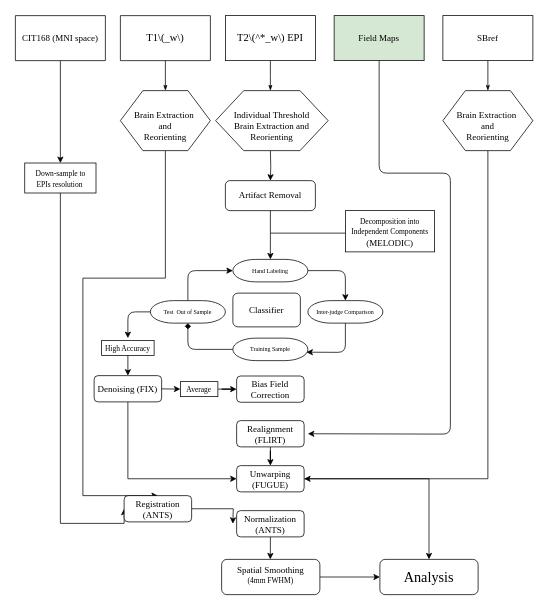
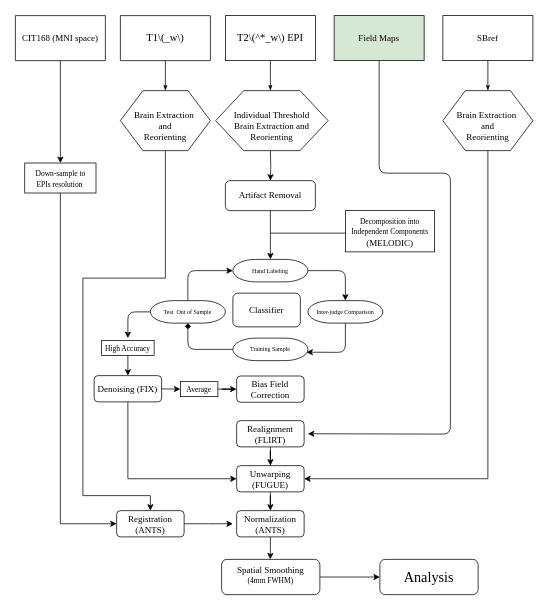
  <mxCell id="0" />
  <mxCell id="1" parent="0" />
  <mxCell id="2" style="edgeStyle=orthogonalEdgeStyle;rounded=0;html=1;labelBackgroundColor=none;startSize=5;endArrow=classicThin;endFill=1;endSize=5;jettySize=auto;orthogonalLoop=1;strokeColor=#000000;strokeWidth=1;fontFamily=Tahoma;fontSize=8;fontColor=#000000;" parent="1" source="6" edge="1"><mxGeometry relative="1" as="geometry"><mxPoint x="360" y="120" as="targetPoint" /></mxGeometry></mxCell>
  <mxCell id="3" value="&lt;span style=&quot;font-size: 14px ; text-align: left ; background-color: rgb(255 , 255 , 255)&quot;&gt;T1&lt;/span&gt;&lt;span style=&quot;font-size: 14px ; text-align: left ; background-color: rgb(255 , 255 , 255)&quot;&gt;\(_w\)&lt;/span&gt;" style="shape=trapezoid;whiteSpace=wrap;html=1;rounded=0;shadow=0;labelBackgroundColor=none;strokeColor=#000000;strokeWidth=1;fillColor=#ffffff;fontFamily=Tahoma;fontSize=8;fontColor=#000000;align=center;flipV=1;size=0;" parent="1" vertex="1"><mxGeometry x="160" y="20" width="120" height="60" as="geometry" /></mxCell>
  <mxCell id="4" value="&lt;font&gt;&lt;span style=&quot;font-size: 12px&quot;&gt;SBref&lt;/span&gt;&lt;/font&gt;" style="rounded=0;whiteSpace=wrap;html=1;shadow=0;labelBackgroundColor=none;strokeColor=#000000;strokeWidth=1;fillColor=#ffffff;fontFamily=Tahoma;fontSize=8;fontColor=#000000;align=center;" parent="1" vertex="1"><mxGeometry x="590" y="20" width="120" height="60" as="geometry" /></mxCell>
  <mxCell id="5" value="" style="edgeStyle=orthogonalEdgeStyle;rounded=0;orthogonalLoop=1;jettySize=auto;html=1;fontFamily=Tahoma;" edge="1" parent="1" target="14"><mxGeometry relative="1" as="geometry"><mxPoint x="360.048" y="199.968" as="sourcePoint" /><mxPoint x="360" y="220" as="targetPoint" /></mxGeometry></mxCell>
  <mxCell id="6" value="&lt;span style=&quot;font-size: 14px ; text-align: left ; background-color: rgb(255 , 255 , 255)&quot;&gt;T2&lt;/span&gt;&lt;span style=&quot;font-size: 14px ; text-align: left ; background-color: rgb(255 , 255 , 255)&quot;&gt;\(^*_w\) EPI&lt;/span&gt;&lt;span style=&quot;font-family: &amp;#34;courier new&amp;#34; , &amp;#34;courier&amp;#34; , monospace ; font-size: 14px ; text-align: left ; background-color: rgb(255 , 255 , 255)&quot;&gt;&lt;br&gt;&lt;/span&gt;" style="rounded=0;whiteSpace=wrap;html=1;fontFamily=Tahoma;" vertex="1" parent="1"><mxGeometry x="300" y="20" width="120" height="60" as="geometry" /></mxCell>
  <mxCell id="7" value="&lt;span style=&quot;white-space: normal&quot;&gt;&lt;br&gt;Individual Threshold&lt;br&gt;Brain Extraction&amp;nbsp;&lt;/span&gt;&lt;span style=&quot;white-space: normal&quot;&gt;and&lt;/span&gt;&lt;br style=&quot;white-space: normal&quot;&gt;&lt;span style=&quot;white-space: normal&quot;&gt;Reorienting&lt;/span&gt;" style="shape=hexagon;perimeter=hexagonPerimeter2;whiteSpace=wrap;html=1;shadow=0;fontFamily=Tahoma;verticalAlign=middle;" vertex="1" parent="1"><mxGeometry x="287" y="120" width="150" height="80" as="geometry" /></mxCell>
  <mxCell id="8" value="" style="edgeStyle=orthogonalEdgeStyle;rounded=0;orthogonalLoop=1;jettySize=auto;html=1;fontFamily=Tahoma;entryX=0.5;entryY=0;entryDx=0;entryDy=0;" edge="1" parent="1" source="9" target="50"><mxGeometry relative="1" as="geometry"><mxPoint x="180" y="570" as="targetPoint" /><Array as="points"><mxPoint x="220" y="370" /><mxPoint x="110" y="370" /><mxPoint x="110" y="660" /><mxPoint x="200" y="660" /></Array></mxGeometry></mxCell>
  <mxCell id="9" value="&lt;span style=&quot;white-space: normal&quot;&gt;&lt;br&gt;Brain Extraction&amp;nbsp;&lt;/span&gt;&lt;br style=&quot;white-space: normal&quot;&gt;&lt;span style=&quot;white-space: normal&quot;&gt;and&lt;/span&gt;&lt;br style=&quot;white-space: normal&quot;&gt;&lt;span style=&quot;white-space: normal&quot;&gt;Reorienting&lt;/span&gt;" style="shape=hexagon;perimeter=hexagonPerimeter2;whiteSpace=wrap;html=1;shadow=0;fontFamily=Tahoma;" vertex="1" parent="1"><mxGeometry x="160" y="120" width="120" height="80" as="geometry" /></mxCell>
  <mxCell id="10" value="" style="edgeStyle=orthogonalEdgeStyle;rounded=0;orthogonalLoop=1;jettySize=auto;html=1;fontFamily=Tahoma;exitX=1;exitY=0.5;exitDx=0;exitDy=0;entryX=1;entryY=0.5;entryDx=0;entryDy=0;" edge="1" parent="1" source="11" target="31"><mxGeometry relative="1" as="geometry"><mxPoint x="559.893" y="179.857" as="sourcePoint" /><mxPoint x="410" y="620" as="targetPoint" /><Array as="points"><mxPoint x="650" y="160" /><mxPoint x="650" y="637" /></Array></mxGeometry></mxCell>
  <mxCell id="11" value="&lt;span style=&quot;white-space: normal&quot;&gt;&lt;br&gt;Brain Extraction&amp;nbsp;&lt;/span&gt;&lt;br style=&quot;white-space: normal&quot;&gt;&lt;span style=&quot;white-space: normal&quot;&gt;and&lt;/span&gt;&lt;br style=&quot;white-space: normal&quot;&gt;&lt;span style=&quot;white-space: normal&quot;&gt;Reorienting&lt;/span&gt;" style="shape=hexagon;perimeter=hexagonPerimeter2;whiteSpace=wrap;html=1;shadow=0;fontFamily=Tahoma;" vertex="1" parent="1"><mxGeometry x="590" y="120" width="120" height="80" as="geometry" /></mxCell>
  <mxCell id="12" style="edgeStyle=orthogonalEdgeStyle;rounded=0;html=1;labelBackgroundColor=none;startSize=5;endArrow=classicThin;endFill=1;endSize=5;jettySize=auto;orthogonalLoop=1;strokeColor=#000000;strokeWidth=1;fontFamily=Tahoma;fontSize=8;fontColor=#000000;exitX=0.5;exitY=1;exitDx=0;exitDy=0;entryX=0.5;entryY=0;entryDx=0;entryDy=0;" edge="1" parent="1" source="3" target="9"><mxGeometry relative="1" as="geometry"><mxPoint x="370" y="90" as="sourcePoint" /><mxPoint x="290" y="110" as="targetPoint" /><Array as="points" /></mxGeometry></mxCell>
  <mxCell id="13" style="edgeStyle=orthogonalEdgeStyle;rounded=0;html=1;labelBackgroundColor=none;startSize=5;endArrow=classicThin;endFill=1;endSize=5;jettySize=auto;orthogonalLoop=1;strokeColor=#000000;strokeWidth=1;fontFamily=Tahoma;fontSize=8;fontColor=#000000;exitX=0.5;exitY=1;exitDx=0;exitDy=0;entryX=0.5;entryY=0;entryDx=0;entryDy=0;" edge="1" parent="1" source="4" target="11"><mxGeometry relative="1" as="geometry"><mxPoint x="470" y="88" as="sourcePoint" /><mxPoint x="430" y="120" as="targetPoint" /><Array as="points"><mxPoint x="650" y="80" /><mxPoint x="650" y="120" /></Array></mxGeometry></mxCell>
  <mxCell id="14" value="Artifact Removal" style="rounded=1;whiteSpace=wrap;html=1;fontFamily=Tahoma;" vertex="1" parent="1"><mxGeometry x="300" y="240" width="120" height="40" as="geometry" /></mxCell>
  <mxCell id="15" value="" style="endArrow=none;html=1;fontFamily=Tahoma;" edge="1" parent="1"><mxGeometry width="50" height="50" relative="1" as="geometry"><mxPoint x="360" y="310" as="sourcePoint" /><mxPoint x="465" y="310" as="targetPoint" /></mxGeometry></mxCell>
  <mxCell id="16" value="&lt;font style=&quot;font-size: 10px&quot;&gt;Decomposition into Independent Components &lt;/font&gt;(MELODIC)" style="rounded=0;whiteSpace=wrap;html=1;shadow=0;fontFamily=Tahoma;" vertex="1" parent="1"><mxGeometry x="460" y="280" width="119" height="55" as="geometry" /></mxCell>
  <mxCell id="17" value="" style="edgeStyle=orthogonalEdgeStyle;rounded=0;orthogonalLoop=1;jettySize=auto;html=1;fontFamily=Tahoma;exitX=0.5;exitY=1;exitDx=0;exitDy=0;" edge="1" parent="1" source="14" target="18"><mxGeometry relative="1" as="geometry"><mxPoint x="360.048" y="302.968" as="sourcePoint" /><mxPoint x="360" y="343" as="targetPoint" /></mxGeometry></mxCell>
  <mxCell id="18" value="Hand Labeling" style="strokeWidth=1;html=1;shape=mxgraph.flowchart.terminator;whiteSpace=wrap;rounded=0;shadow=0;labelBackgroundColor=none;fillColor=#ffffff;fontFamily=Tahoma;fontSize=8;fontColor=#000000;align=center;" vertex="1" parent="1"><mxGeometry x="310" y="345" width="100" height="30" as="geometry" /></mxCell>
  <mxCell id="19" value="Inter-judge Comparison" style="strokeWidth=1;html=1;shape=mxgraph.flowchart.terminator;whiteSpace=wrap;rounded=0;shadow=0;labelBackgroundColor=none;fillColor=#ffffff;fontFamily=Tahoma;fontSize=8;fontColor=#000000;align=center;" vertex="1" parent="1"><mxGeometry x="410" y="400" width="100" height="30" as="geometry" /></mxCell>
  <mxCell id="20" value="Test&amp;nbsp; Out of Sample" style="strokeWidth=1;html=1;shape=mxgraph.flowchart.terminator;whiteSpace=wrap;rounded=0;shadow=0;labelBackgroundColor=none;fillColor=#ffffff;fontFamily=Tahoma;fontSize=8;fontColor=#000000;align=center;" vertex="1" parent="1"><mxGeometry x="200" y="400" width="100" height="30" as="geometry" /></mxCell>
  <mxCell id="21" value="Training Sample" style="strokeWidth=1;html=1;shape=mxgraph.flowchart.terminator;whiteSpace=wrap;rounded=0;shadow=0;labelBackgroundColor=none;fillColor=#ffffff;fontFamily=Tahoma;fontSize=8;fontColor=#000000;align=center;" vertex="1" parent="1"><mxGeometry x="310" y="450" width="100" height="30" as="geometry" /></mxCell>
  <mxCell id="22" value="" style="endArrow=classic;html=1;fontFamily=Tahoma;entryX=0.5;entryY=0;entryDx=0;entryDy=0;entryPerimeter=0;" edge="1" parent="1" target="19"><mxGeometry width="50" height="50" relative="1" as="geometry"><mxPoint x="410" y="360" as="sourcePoint" /><mxPoint x="460" y="310" as="targetPoint" /><Array as="points"><mxPoint x="460" y="360" /></Array></mxGeometry></mxCell>
  <mxCell id="23" value="" style="endArrow=classic;html=1;fontFamily=Tahoma;entryX=0.981;entryY=0.625;entryDx=0;entryDy=0;entryPerimeter=0;exitX=0.5;exitY=1;exitDx=0;exitDy=0;exitPerimeter=0;" edge="1" parent="1" source="19" target="21"><mxGeometry width="50" height="50" relative="1" as="geometry"><mxPoint x="420" y="453" as="sourcePoint" /><mxPoint x="470" y="493" as="targetPoint" /><Array as="points"><mxPoint x="460" y="469" /></Array></mxGeometry></mxCell>
  <mxCell id="24" value="" style="endArrow=diamond;html=1;fontFamily=Tahoma;entryX=0.5;entryY=1;entryDx=0;entryDy=0;entryPerimeter=0;exitX=0;exitY=0.5;exitDx=0;exitDy=0;exitPerimeter=0;" edge="1" parent="1" source="21" target="20"><mxGeometry width="50" height="50" relative="1" as="geometry"><mxPoint x="228.1" y="478.75" as="sourcePoint" /><mxPoint x="280" y="440" as="targetPoint" /><Array as="points"><mxPoint x="250" y="465" /></Array></mxGeometry></mxCell>
  <mxCell id="25" value="" style="endArrow=classic;html=1;fontFamily=Tahoma;entryX=0;entryY=0.5;entryDx=0;entryDy=0;entryPerimeter=0;" edge="1" parent="1" source="20" target="18"><mxGeometry width="50" height="50" relative="1" as="geometry"><mxPoint x="310" y="377.5" as="sourcePoint" /><mxPoint x="250" y="342.5" as="targetPoint" /><Array as="points"><mxPoint x="250" y="360" /></Array></mxGeometry></mxCell>
  <mxCell id="26" value="Classifier" style="rounded=1;whiteSpace=wrap;html=1;shadow=0;fontFamily=Tahoma;" vertex="1" parent="1"><mxGeometry x="310" y="390" width="90" height="45" as="geometry" /></mxCell>
  <mxCell id="27" value="Bias Field Correction" style="rounded=1;whiteSpace=wrap;html=1;shadow=0;fontFamily=Tahoma;" vertex="1" parent="1"><mxGeometry x="315" y="500.5" width="90" height="35" as="geometry" /></mxCell>
  <mxCell id="28" value="" style="edgeStyle=orthogonalEdgeStyle;rounded=0;orthogonalLoop=1;jettySize=auto;html=1;fontFamily=Tahoma;" edge="1" parent="1" source="29" target="31"><mxGeometry relative="1" as="geometry" /></mxCell>
  <mxCell id="29" value="Realignment (FLIRT)" style="rounded=1;whiteSpace=wrap;html=1;shadow=0;fontFamily=Tahoma;" vertex="1" parent="1"><mxGeometry x="315" y="560" width="90" height="35" as="geometry" /></mxCell>
- <mxCell id="30" value="" style="edgeStyle=orthogonalEdgeStyle;rounded=0;orthogonalLoop=1;jettySize=auto;html=1;fontFamily=Tahoma;" edge="1" parent="1" source="31" target="43"><mxGeometry relative="1" as="geometry" /></mxCell>
+ <mxCell id="30" value="" style="edgeStyle=orthogonalEdgeStyle;rounded=0;orthogonalLoop=1;jettySize=auto;html=1;fontFamily=Tahoma;" edge="1" parent="1" source="31" target="40"><mxGeometry relative="1" as="geometry" /></mxCell>
  <mxCell id="31" value="Unwarping (FUGUE)" style="rounded=1;whiteSpace=wrap;html=1;shadow=0;fontFamily=Tahoma;" vertex="1" parent="1"><mxGeometry x="315" y="620" width="90" height="35" as="geometry" /></mxCell>
  <mxCell id="32" value="" style="endArrow=classic;html=1;fontFamily=Tahoma;exitX=0;exitY=0.5;exitDx=0;exitDy=0;exitPerimeter=0;" edge="1" parent="1"><mxGeometry width="50" height="50" relative="1" as="geometry"><mxPoint x="200" y="415" as="sourcePoint" /><mxPoint x="170" y="450" as="targetPoint" /><Array as="points"><mxPoint x="170" y="415" /></Array></mxGeometry></mxCell>
  <mxCell id="33" value="&lt;font style=&quot;font-size: 10px&quot; face=&quot;Tahoma&quot;&gt;High Accuracy&lt;/font&gt;" style="rounded=0;whiteSpace=wrap;html=1;verticalAlign=middle;" vertex="1" parent="1"><mxGeometry x="135" y="453" width="70" height="20" as="geometry" /></mxCell>
  <mxCell id="34" value="" style="endArrow=classic;html=1;fontFamily=Tahoma;exitX=0.5;exitY=1;exitDx=0;exitDy=0;entryX=0.5;entryY=0;entryDx=0;entryDy=0;" edge="1" parent="1" target="51"><mxGeometry width="50" height="50" relative="1" as="geometry"><mxPoint x="170" y="473" as="sourcePoint" /><mxPoint x="170" y="507.5" as="targetPoint" /><Array as="points" /></mxGeometry></mxCell>
  <mxCell id="35" value="" style="edgeStyle=orthogonalEdgeStyle;rounded=0;orthogonalLoop=1;jettySize=auto;html=1;fontFamily=Tahoma;entryX=0;entryY=0.5;entryDx=0;entryDy=0;" edge="1" parent="1" source="51" target="31"><mxGeometry relative="1" as="geometry"><mxPoint x="170" y="650" as="targetPoint" /><Array as="points"><mxPoint x="170" y="637" /></Array></mxGeometry></mxCell>
  <mxCell id="36" value="" style="endArrow=classic;html=1;fontFamily=Tahoma;exitX=1;exitY=0.5;exitDx=0;exitDy=0;entryX=0;entryY=0.5;entryDx=0;entryDy=0;" edge="1" parent="1" target="45"><mxGeometry width="50" height="50" relative="1" as="geometry"><mxPoint x="205" y="517.5" as="sourcePoint" /><mxPoint x="180" y="520" as="targetPoint" /><Array as="points" /></mxGeometry></mxCell>
  <mxCell id="37" value="&lt;font&gt;&lt;span style=&quot;font-size: 12px&quot;&gt;Field Maps&lt;/span&gt;&lt;/font&gt;" style="rounded=0;whiteSpace=wrap;html=1;shadow=0;labelBackgroundColor=none;strokeColor=#000000;strokeWidth=1;fillColor=#d5e8d4;fontFamily=Tahoma;fontSize=8;fontColor=#000000;align=center;" vertex="1" parent="1"><mxGeometry x="445" y="20" width="120" height="60" as="geometry" /></mxCell>
  <mxCell id="38" value="" style="endArrow=classic;html=1;fontFamily=Tahoma;exitX=0.5;exitY=1;exitDx=0;exitDy=0;entryX=1;entryY=0.5;entryDx=0;entryDy=0;" edge="1" parent="1" source="37"><mxGeometry width="50" height="50" relative="1" as="geometry"><mxPoint x="510" y="262.5" as="sourcePoint" /><mxPoint x="410" y="577.5" as="targetPoint" /><Array as="points"><mxPoint x="505" y="230" /><mxPoint x="600" y="230" /><mxPoint x="600" y="578" /></Array></mxGeometry></mxCell>
  <mxCell id="39" value="" style="edgeStyle=orthogonalEdgeStyle;rounded=0;orthogonalLoop=1;jettySize=auto;html=1;fontFamily=Tahoma;" edge="1" parent="1" source="40"><mxGeometry relative="1" as="geometry"><mxPoint x="359.833" y="745" as="targetPoint" /></mxGeometry></mxCell>
  <mxCell id="40" value="Normalization&lt;br&gt;(ANTS)" style="rounded=1;whiteSpace=wrap;html=1;shadow=0;fontFamily=Tahoma;" vertex="1" parent="1"><mxGeometry x="315" y="680" width="90" height="35" as="geometry" /></mxCell>
  <mxCell id="41" value="" style="edgeStyle=orthogonalEdgeStyle;rounded=0;orthogonalLoop=1;jettySize=auto;html=1;fontFamily=Tahoma;" edge="1" parent="1" source="42" target="43"><mxGeometry relative="1" as="geometry" /></mxCell>
  <mxCell id="42" value="Spatial Smoothing &lt;br&gt;&lt;font style=&quot;font-size: 10px&quot;&gt;(4mm FWHM)&lt;/font&gt;" style="rounded=1;whiteSpace=wrap;html=1;shadow=0;fontFamily=Tahoma;verticalAlign=top;" vertex="1" parent="1"><mxGeometry x="295" y="745" width="131" height="47" as="geometry" /></mxCell>
  <mxCell id="43" value="&lt;font style=&quot;font-size: 19px&quot;&gt;Analysis&lt;/font&gt;" style="rounded=1;whiteSpace=wrap;html=1;shadow=0;fontFamily=Tahoma;" vertex="1" parent="1"><mxGeometry x="506" y="745" width="131" height="47" as="geometry" /></mxCell>
  <mxCell id="44" value="" style="edgeStyle=orthogonalEdgeStyle;rounded=0;orthogonalLoop=1;jettySize=auto;html=1;fontFamily=Tahoma;" edge="1" parent="1" source="45" target="27"><mxGeometry relative="1" as="geometry" /></mxCell>
  <mxCell id="45" value="&lt;font face=&quot;Tahoma&quot;&gt;&lt;span style=&quot;font-size: 10px&quot;&gt;Average&lt;/span&gt;&lt;/font&gt;" style="rounded=0;whiteSpace=wrap;html=1;" vertex="1" parent="1"><mxGeometry x="240" y="508" width="50" height="20" as="geometry" /></mxCell>
  <mxCell id="46" value="" style="edgeStyle=orthogonalEdgeStyle;rounded=0;orthogonalLoop=1;jettySize=auto;html=1;fontFamily=Tahoma;entryX=0;entryY=0.5;entryDx=0;entryDy=0;" edge="1" parent="1" source="52" target="50"><mxGeometry relative="1" as="geometry"><mxPoint x="80" y="700" as="targetPoint" /><Array as="points"><mxPoint x="80" y="697" /></Array></mxGeometry></mxCell>
  <mxCell id="47" value="" style="edgeStyle=orthogonalEdgeStyle;rounded=0;orthogonalLoop=1;jettySize=auto;html=1;fontFamily=Tahoma;entryX=0.5;entryY=0;entryDx=0;entryDy=0;" edge="1" parent="1" source="48" target="52"><mxGeometry relative="1" as="geometry"><mxPoint x="80" y="160" as="targetPoint" /></mxGeometry></mxCell>
  <mxCell id="48" value="&lt;span style=&quot;font-size: 12px&quot;&gt;CIT168 (MNI space)&lt;/span&gt;" style="shape=trapezoid;whiteSpace=wrap;html=1;rounded=0;shadow=0;labelBackgroundColor=none;strokeColor=#000000;strokeWidth=1;fillColor=#ffffff;fontFamily=Tahoma;fontSize=8;fontColor=#000000;align=center;flipV=1;size=0;" vertex="1" parent="1"><mxGeometry x="20" y="20" width="120" height="60" as="geometry" /></mxCell>
  <mxCell id="49" style="edgeStyle=orthogonalEdgeStyle;rounded=0;orthogonalLoop=1;jettySize=auto;html=1;fontFamily=Tahoma;" edge="1" parent="1" source="50"><mxGeometry relative="1" as="geometry"><mxPoint x="310" y="697.5" as="targetPoint" /></mxGeometry></mxCell>
- <mxCell id="50" value="Registration&lt;br&gt;(ANTS)" style="rounded=1;whiteSpace=wrap;html=1;shadow=0;fontFamily=Tahoma;" vertex="1" parent="1"><mxGeometry x="165" y="660" width="90" height="35" as="geometry" /></mxCell>
+ <mxCell id="50" value="Registration&lt;br&gt;(ANTS)" style="rounded=1;whiteSpace=wrap;html=1;shadow=0;fontFamily=Tahoma;" vertex="1" parent="1"><mxGeometry x="155" y="680" width="90" height="35" as="geometry" /></mxCell>
  <mxCell id="51" value="Denoising (FIX)" style="rounded=1;whiteSpace=wrap;html=1;shadow=0;fontFamily=Tahoma;" vertex="1" parent="1"><mxGeometry x="125" y="500" width="90" height="35" as="geometry" /></mxCell>
  <mxCell id="52" value="&lt;font face=&quot;Tahoma&quot;&gt;&lt;span style=&quot;font-size: 10px&quot;&gt;Down-sample to&lt;br&gt;EPIs resolution&amp;nbsp;&lt;/span&gt;&lt;/font&gt;" style="rounded=0;whiteSpace=wrap;html=1;" vertex="1" parent="1"><mxGeometry x="32.5" y="216.5" width="95" height="40" as="geometry" /></mxCell>
